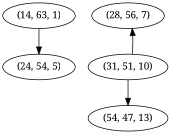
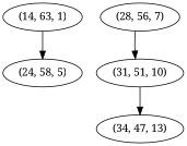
  digraph {
    fontname="Noto Serif"
    node [fontname="Noto Serif"]
    edge [fontname="Noto Serif"]
    n1 [label="(14, 63, 1)"]
-   "(24, 58, 5)" [label="(24, 54, 5)"]
+   "(24, 58, 5)"
    "(28, 56, 7)"
    "(31, 51, 10)"
-   "(34, 47, 13)" [label="(54, 47, 13)"]
+   "(34, 47, 13)"
    n1 -> "(24, 58, 5)"
-   "(31, 51, 10)" -> "(28, 56, 7)"
+   "(28, 56, 7)" -> "(31, 51, 10)"
    "(31, 51, 10)" -> "(34, 47, 13)"
  }
